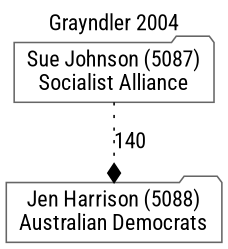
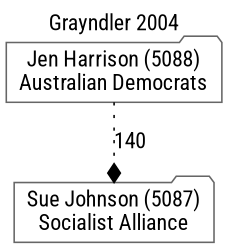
  digraph {
    label="Grayndler 2004"
    labelloc=t
    mclimit=10
    fontname="Roboto Condensed"
    node [shape=folder color=gray40 fontname="Roboto Condensed"]
    n1 [label="Jen Harrison (5088)\nAustralian Democrats"]
    n2 [label="Sue Johnson (5087)\nSocialist Alliance"]
-   n2 -> n1 [label=140 style=dotted arrowhead=diamond fontname="Roboto Condensed"]
+   n1 -> n2 [label=140 style=dotted arrowhead=diamond fontname="Roboto Condensed"]
  }
